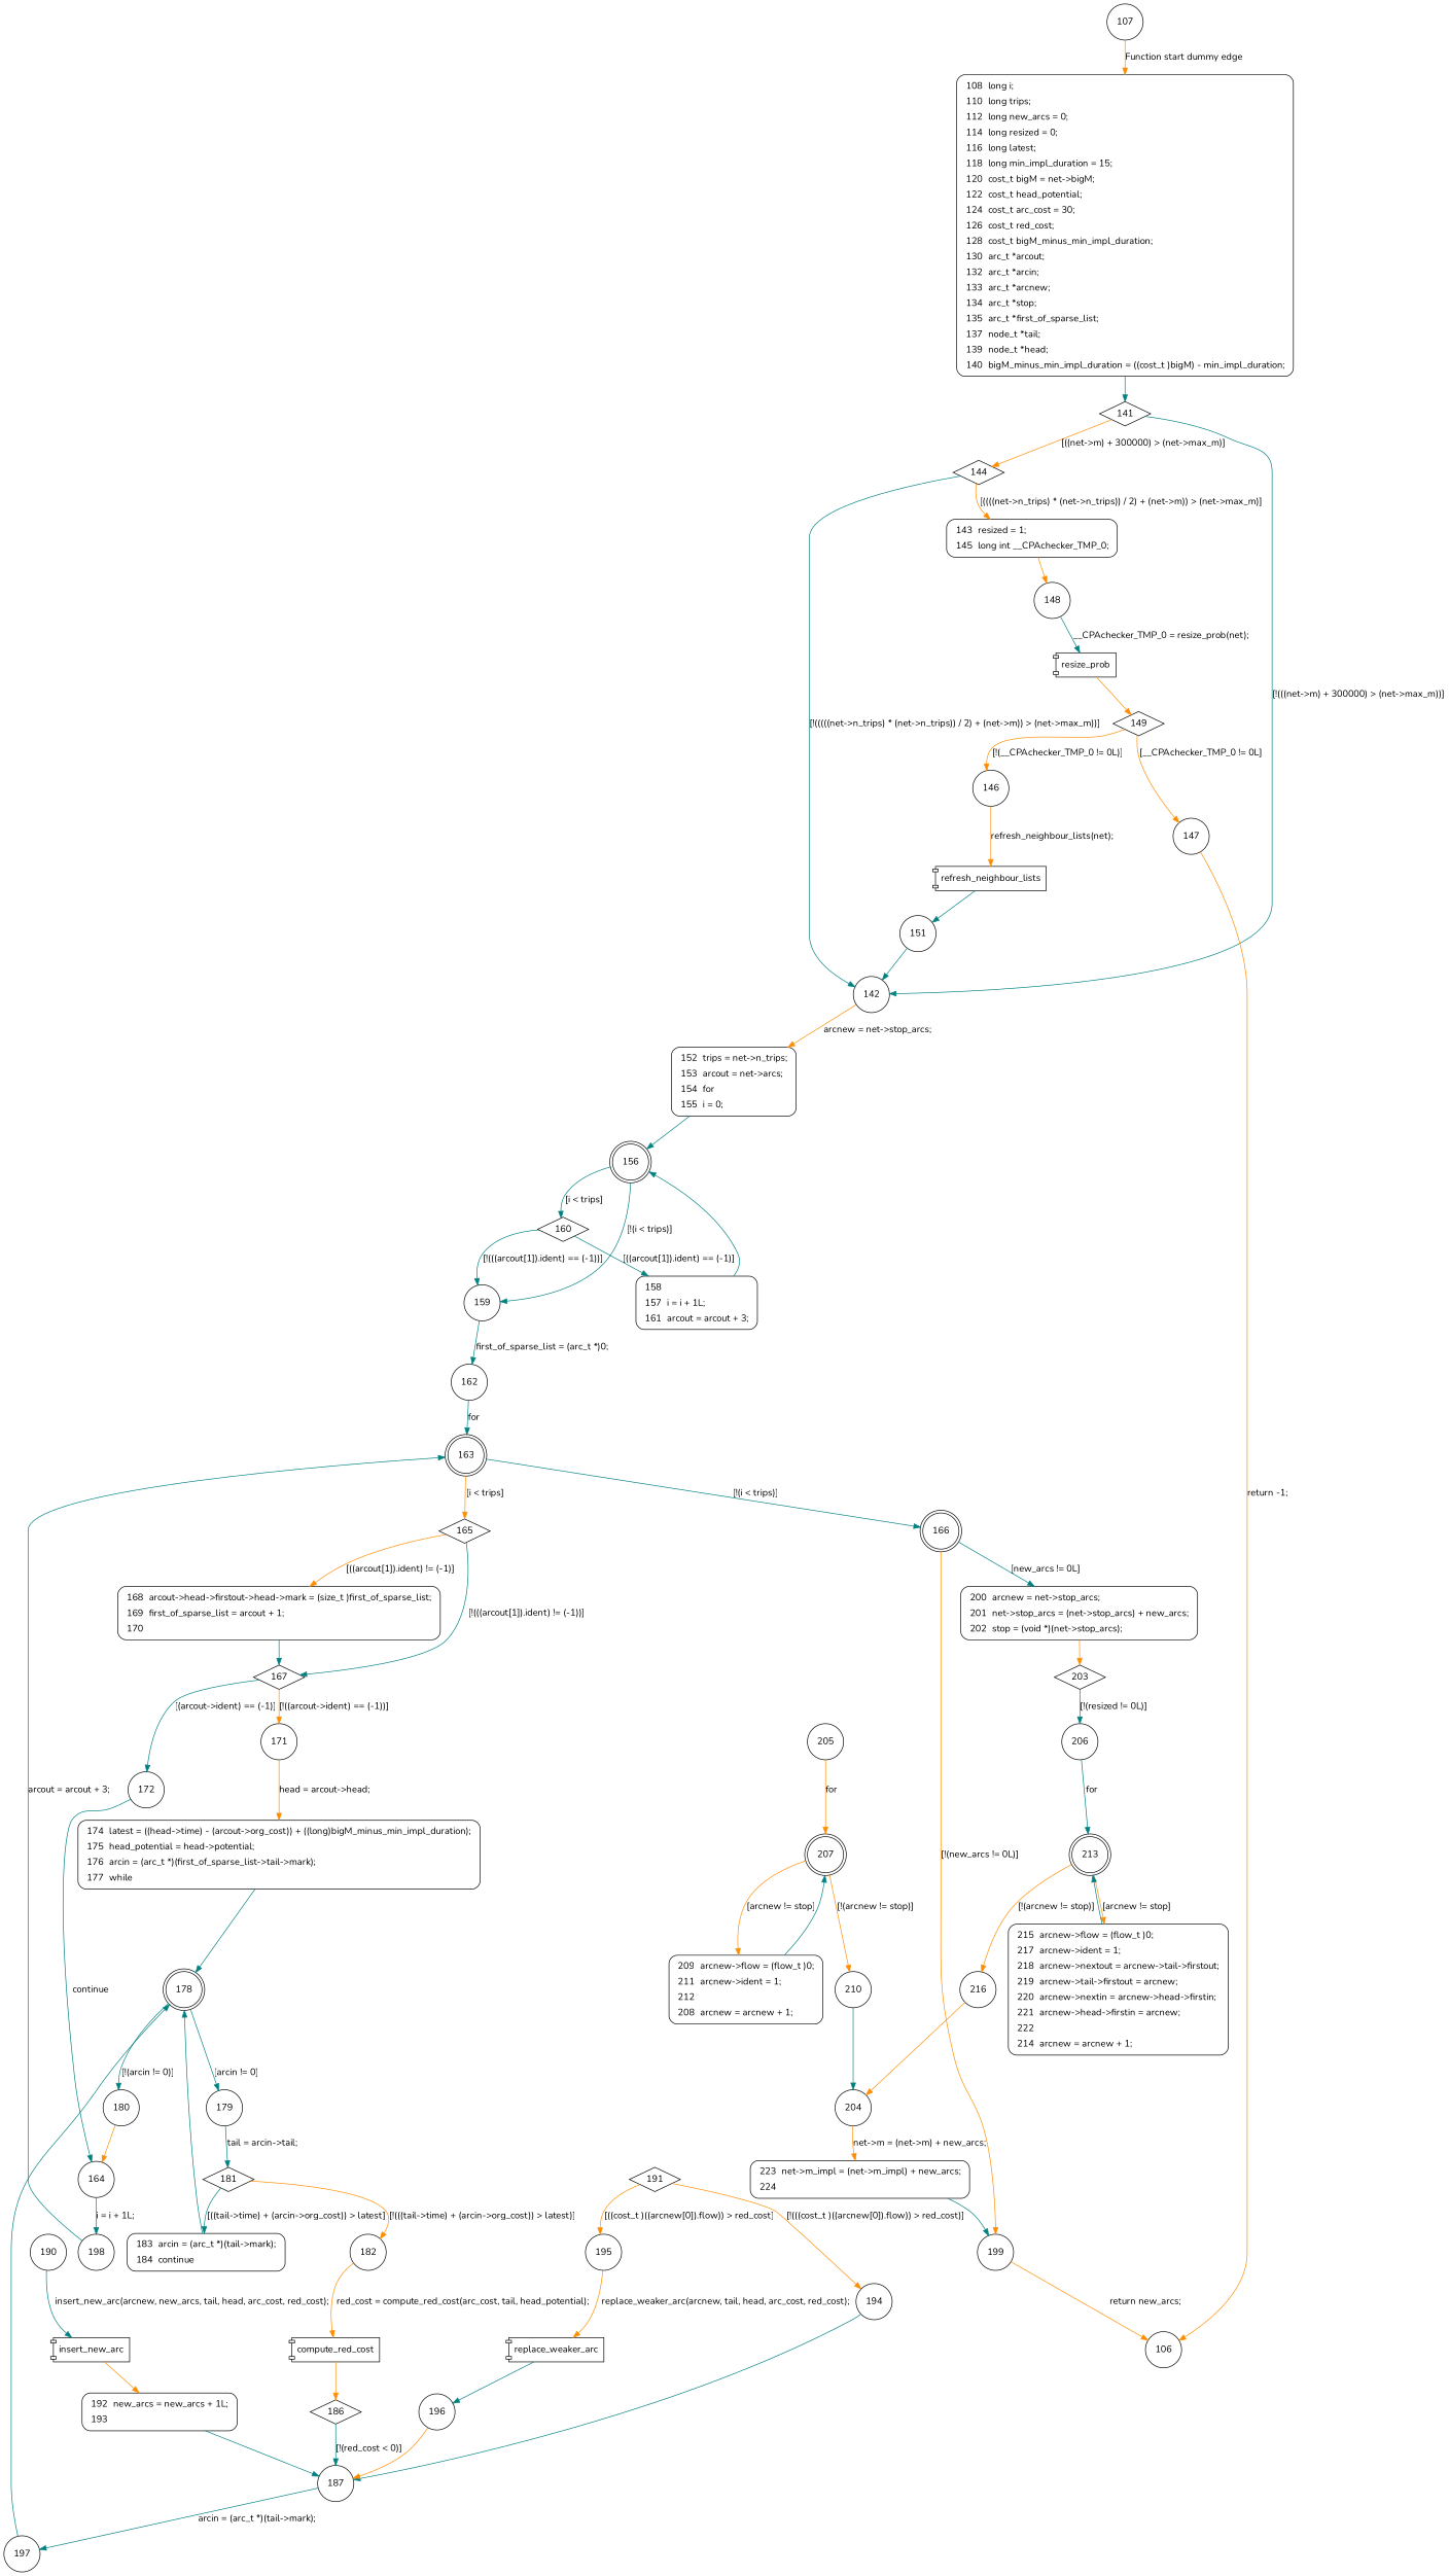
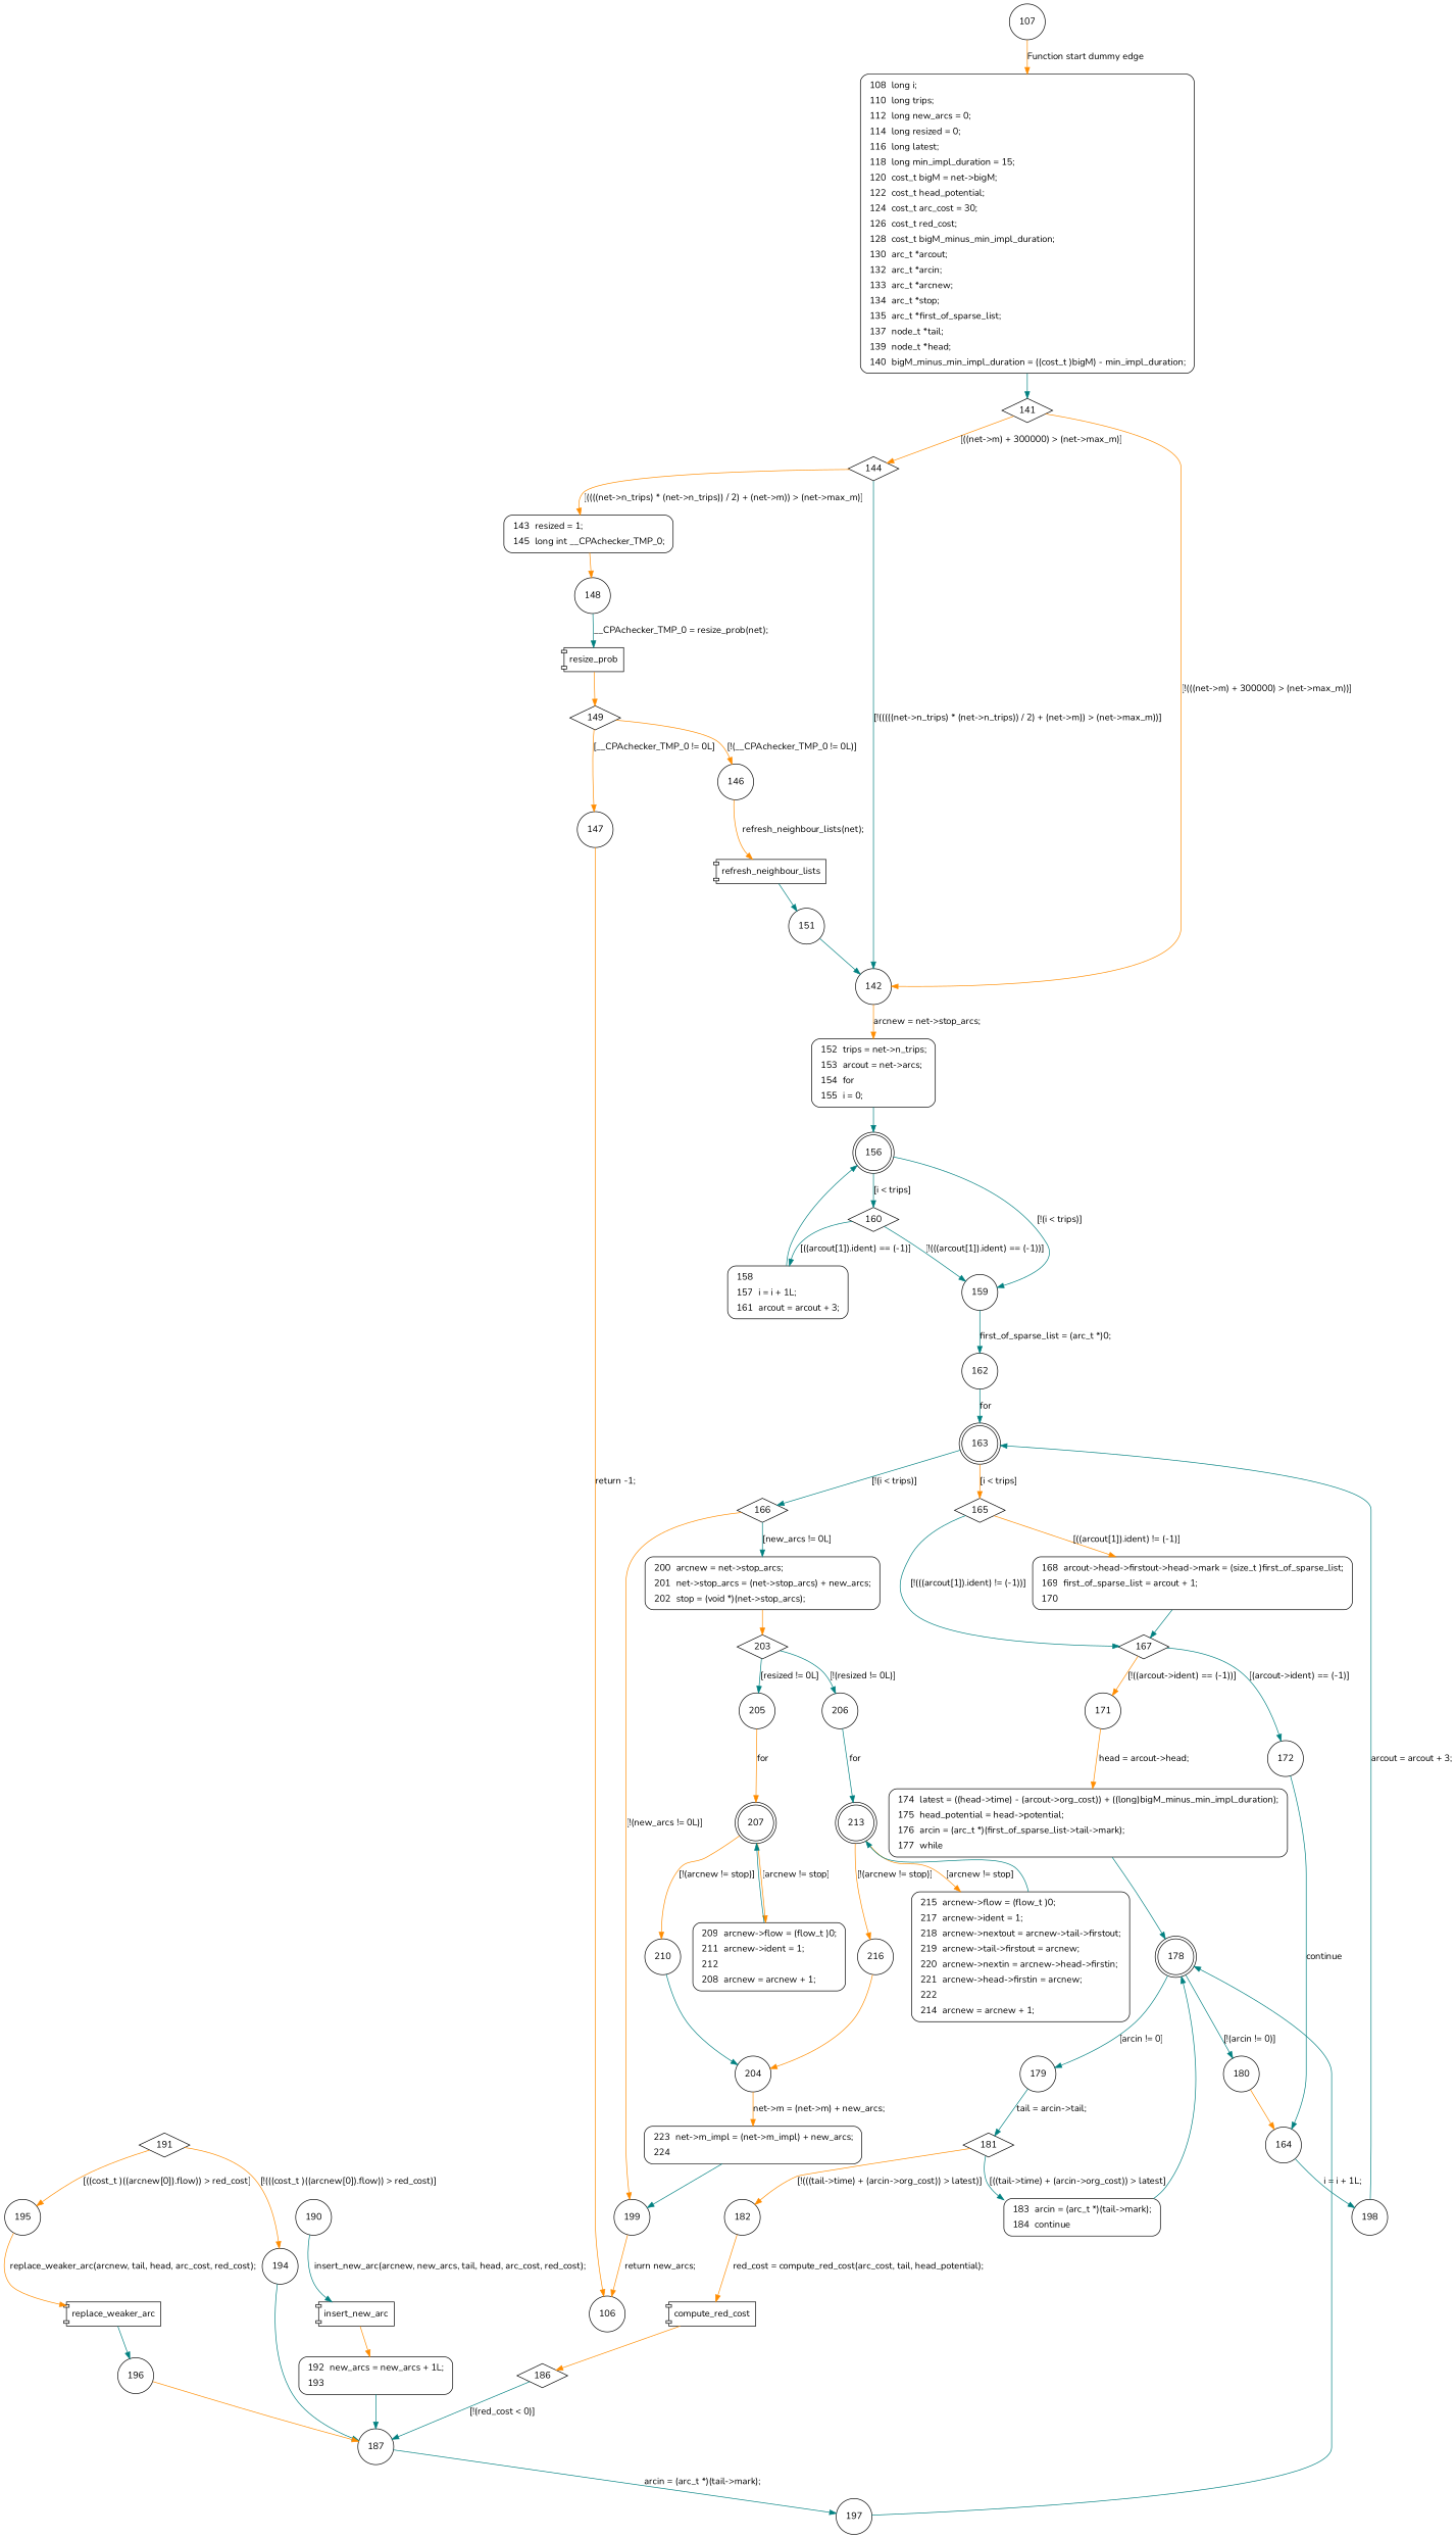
  digraph {
    fontname=Nunito
    node [fontname=Nunito shape=circle]
    edge [color=teal fontname=Nunito]
    n1 [fillcolor=white label=<<table border="0" cellborder="0" cellpadding="3" bgcolor="white"><tr><td align="right">108</td><td align="left">long i;</td></tr><tr><td align="right">110</td><td align="left">long trips;</td></tr><tr><td align="right">112</td><td align="left">long new_arcs = 0;</td></tr><tr><td align="right">114</td><td align="left">long resized = 0;</td></tr><tr><td align="right">116</td><td align="left">long latest;</td></tr><tr><td align="right">118</td><td align="left">long min_impl_duration = 15;</td></tr><tr><td align="right">120</td><td align="left">cost_t bigM = net-&gt;bigM;</td></tr><tr><td align="right">122</td><td align="left">cost_t head_potential;</td></tr><tr><td align="right">124</td><td align="left">cost_t arc_cost = 30;</td></tr><tr><td align="right">126</td><td align="left">cost_t red_cost;</td></tr><tr><td align="right">128</td><td align="left">cost_t bigM_minus_min_impl_duration;</td></tr><tr><td align="right">130</td><td align="left">arc_t *arcout;</td></tr><tr><td align="right">132</td><td align="left">arc_t *arcin;</td></tr><tr><td align="right">133</td><td align="left">arc_t *arcnew;</td></tr><tr><td align="right">134</td><td align="left">arc_t *stop;</td></tr><tr><td align="right">135</td><td align="left">arc_t *first_of_sparse_list;</td></tr><tr><td align="right">137</td><td align="left">node_t *tail;</td></tr><tr><td align="right">139</td><td align="left">node_t *head;</td></tr><tr><td align="right">140</td><td align="left">bigM_minus_min_impl_duration = ((cost_t )bigM) - min_impl_duration;</td></tr></table>> penwidth=1 shape=Mrecord style="filled,bold"]
    107
    141 [shape=diamond]
    142
    144 [shape=diamond]
    n6 [fillcolor=white label=<<table border="0" cellborder="0" cellpadding="3" bgcolor="white"><tr><td align="right">152</td><td align="left">trips = net-&gt;n_trips;</td></tr><tr><td align="right">153</td><td align="left">arcout = net-&gt;arcs;</td></tr><tr><td align="right">154</td><td align="left">for</td></tr><tr><td align="right">155</td><td align="left">i = 0;</td></tr></table>> penwidth=1 shape=Mrecord style="filled,bold"]
    n7 [fillcolor=white label=<<table border="0" cellborder="0" cellpadding="3" bgcolor="white"><tr><td align="right">143</td><td align="left">resized = 1;</td></tr><tr><td align="right">145</td><td align="left">long int __CPAchecker_TMP_0;</td></tr></table>> penwidth=1 shape=Mrecord style="filled,bold"]
    156 [shape=doublecircle]
    148
    n10 [label=resize_prob shape=component]
    149 [shape=diamond]
    146
    147
    n14 [label=refresh_neighbour_lists shape=component]
    106
    151
    159
    160 [shape=diamond]
    162
    n20 [fillcolor=white label=<<table border="0" cellborder="0" cellpadding="3" bgcolor="white"><tr><td align="right">158</td><td align="left"></td></tr><tr><td align="right">157</td><td align="left">i = i + 1L;</td></tr><tr><td align="right">161</td><td align="left">arcout = arcout + 3;</td></tr></table>> penwidth=1 shape=Mrecord style="filled,bold"]
    163 [shape=doublecircle]
-   166 [shape=doublecircle]
+   166 [shape=diamond]
    165 [shape=diamond]
    199
    n25 [fillcolor=white label=<<table border="0" cellborder="0" cellpadding="3" bgcolor="white"><tr><td align="right">200</td><td align="left">arcnew = net-&gt;stop_arcs;</td></tr><tr><td align="right">201</td><td align="left">net-&gt;stop_arcs = (net-&gt;stop_arcs) + new_arcs;</td></tr><tr><td align="right">202</td><td align="left">stop = (void *)(net-&gt;stop_arcs);</td></tr></table>> penwidth=1 shape=Mrecord style="filled,bold"]
    167 [shape=diamond]
    n27 [fillcolor=white label=<<table border="0" cellborder="0" cellpadding="3" bgcolor="white"><tr><td align="right">168</td><td align="left">arcout-&gt;head-&gt;firstout-&gt;head-&gt;mark = (size_t )first_of_sparse_list;</td></tr><tr><td align="right">169</td><td align="left">first_of_sparse_list = arcout + 1;</td></tr><tr><td align="right">170</td><td align="left"></td></tr></table>> penwidth=1 shape=Mrecord style="filled,bold"]
    203 [shape=diamond]
    171
    172
    n31 [fillcolor=white label=<<table border="0" cellborder="0" cellpadding="3" bgcolor="white"><tr><td align="right">174</td><td align="left">latest = ((head-&gt;time) - (arcout-&gt;org_cost)) + ((long)bigM_minus_min_impl_duration);</td></tr><tr><td align="right">175</td><td align="left">head_potential = head-&gt;potential;</td></tr><tr><td align="right">176</td><td align="left">arcin = (arc_t *)(first_of_sparse_list-&gt;tail-&gt;mark);</td></tr><tr><td align="right">177</td><td align="left">while</td></tr></table>> penwidth=1 shape=Mrecord style="filled,bold"]
    164
    178 [shape=doublecircle]
    198
    180
    179
    181 [shape=diamond]
    182
    n39 [fillcolor=white label=<<table border="0" cellborder="0" cellpadding="3" bgcolor="white"><tr><td align="right">183</td><td align="left">arcin = (arc_t *)(tail-&gt;mark);</td></tr><tr><td align="right">184</td><td align="left">continue</td></tr></table>> penwidth=1 shape=Mrecord style="filled,bold"]
    n40 [label=compute_red_cost shape=component]
    186 [shape=diamond]
    187
    197
    191 [shape=diamond]
    194
    195
    n47 [label=insert_new_arc shape=component]
    190
    n49 [label=replace_weaker_arc shape=component]
    n50 [fillcolor=white label=<<table border="0" cellborder="0" cellpadding="3" bgcolor="white"><tr><td align="right">192</td><td align="left">new_arcs = new_arcs + 1L;</td></tr><tr><td align="right">193</td><td align="left"></td></tr></table>> penwidth=1 shape=Mrecord style="filled,bold"]
    196
    206
    205
    213 [shape=doublecircle]
    207 [shape=doublecircle]
    216
    n57 [fillcolor=white label=<<table border="0" cellborder="0" cellpadding="3" bgcolor="white"><tr><td align="right">215</td><td align="left">arcnew-&gt;flow = (flow_t )0;</td></tr><tr><td align="right">217</td><td align="left">arcnew-&gt;ident = 1;</td></tr><tr><td align="right">218</td><td align="left">arcnew-&gt;nextout = arcnew-&gt;tail-&gt;firstout;</td></tr><tr><td align="right">219</td><td align="left">arcnew-&gt;tail-&gt;firstout = arcnew;</td></tr><tr><td align="right">220</td><td align="left">arcnew-&gt;nextin = arcnew-&gt;head-&gt;firstin;</td></tr><tr><td align="right">221</td><td align="left">arcnew-&gt;head-&gt;firstin = arcnew;</td></tr><tr><td align="right">222</td><td align="left"></td></tr><tr><td align="right">214</td><td align="left">arcnew = arcnew + 1;</td></tr></table>> penwidth=1 shape=Mrecord style="filled,bold"]
    210
    n59 [fillcolor=white label=<<table border="0" cellborder="0" cellpadding="3" bgcolor="white"><tr><td align="right">209</td><td align="left">arcnew-&gt;flow = (flow_t )0;</td></tr><tr><td align="right">211</td><td align="left">arcnew-&gt;ident = 1;</td></tr><tr><td align="right">212</td><td align="left"></td></tr><tr><td align="right">208</td><td align="left">arcnew = arcnew + 1;</td></tr></table>> penwidth=1 shape=Mrecord style="filled,bold"]
    204
    n61 [fillcolor=white label=<<table border="0" cellborder="0" cellpadding="3" bgcolor="white"><tr><td align="right">223</td><td align="left">net-&gt;m_impl = (net-&gt;m_impl) + new_arcs;</td></tr><tr><td align="right">224</td><td align="left"></td></tr></table>> penwidth=1 shape=Mrecord style="filled,bold"]
    n1 -> 141
    107 -> n1 [color=darkorange label="Function start dummy edge"]
-   141 -> 142 [label="[!(((net->m) + 300000) > (net->max_m))]"]
+   141 -> 142 [color=darkorange label="[!(((net->m) + 300000) > (net->max_m))]"]
    141 -> 144 [color=darkorange label="[((net->m) + 300000) > (net->max_m)]"]
    142 -> n6 [color=darkorange label="arcnew = net->stop_arcs;"]
    144 -> 142 [label="[!(((((net->n_trips) * (net->n_trips)) / 2) + (net->m)) > (net->max_m))]"]
    144 -> n7 [color=darkorange label="[((((net->n_trips) * (net->n_trips)) / 2) + (net->m)) > (net->max_m)]"]
    n6 -> 156
    n7 -> 148 [color=darkorange]
    156 -> 159 [label="[!(i < trips)]"]
    156 -> 160 [label="[i < trips]"]
    148 -> n10 [label="__CPAchecker_TMP_0 = resize_prob(net);"]
    n10 -> 149 [color=darkorange]
    149 -> 146 [color=darkorange label="[!(__CPAchecker_TMP_0 != 0L)]"]
    149 -> 147 [color=darkorange label="[__CPAchecker_TMP_0 != 0L]"]
    146 -> n14 [color=darkorange label="refresh_neighbour_lists(net);"]
    147 -> 106 [color=darkorange label="return -1;"]
    n14 -> 151
    151 -> 142
    159 -> 162 [label="first_of_sparse_list = (arc_t *)0;"]
    160 -> 159 [label="[!(((arcout[1]).ident) == (-1))]"]
    160 -> n20 [label="[((arcout[1]).ident) == (-1)]"]
    162 -> 163 [label=for]
    n20 -> 156
    163 -> 166 [label="[!(i < trips)]"]
    163 -> 165 [color=darkorange label="[i < trips]"]
    166 -> 199 [color=darkorange label="[!(new_arcs != 0L)]"]
    166 -> n25 [label="[new_arcs != 0L]"]
    165 -> 167 [label="[!(((arcout[1]).ident) != (-1))]"]
    165 -> n27 [color=darkorange label="[((arcout[1]).ident) != (-1)]"]
    199 -> 106 [color=darkorange label="return new_arcs;"]
    n25 -> 203 [color=darkorange]
    167 -> 171 [color=darkorange label="[!((arcout->ident) == (-1))]"]
    167 -> 172 [label="[(arcout->ident) == (-1)]"]
    n27 -> 167
    203 -> 206 [label="[!(resized != 0L)]"]
+   203 -> 205 [label="[resized != 0L]"]
    171 -> n31 [color=darkorange label="head = arcout->head;"]
    172 -> 164 [label=continue]
    n31 -> 178
    164 -> 198 [label="i = i + 1L;"]
    178 -> 180 [label="[!(arcin != 0)]"]
    178 -> 179 [label="[arcin != 0]"]
    198 -> 163 [label="arcout = arcout + 3;"]
    180 -> 164 [color=darkorange]
    179 -> 181 [label="tail = arcin->tail;"]
    181 -> 182 [color=darkorange label="[!(((tail->time) + (arcin->org_cost)) > latest)]"]
    181 -> n39 [label="[((tail->time) + (arcin->org_cost)) > latest]"]
    182 -> n40 [color=darkorange label="red_cost = compute_red_cost(arc_cost, tail, head_potential);"]
    n39 -> 178
    n40 -> 186 [color=darkorange]
    186 -> 187 [label="[!(red_cost < 0)]"]
    187 -> 197 [label="arcin = (arc_t *)(tail->mark);"]
    197 -> 178
    191 -> 194 [color=darkorange label="[!(((cost_t )((arcnew[0]).flow)) > red_cost)]"]
    191 -> 195 [color=darkorange label="[((cost_t )((arcnew[0]).flow)) > red_cost]"]
    194 -> 187
    195 -> n49 [color=darkorange label="replace_weaker_arc(arcnew, tail, head, arc_cost, red_cost);"]
    n47 -> n50 [color=darkorange]
    190 -> n47 [label="insert_new_arc(arcnew, new_arcs, tail, head, arc_cost, red_cost);"]
    n49 -> 196
    n50 -> 187
    196 -> 187 [color=darkorange]
    206 -> 213 [label=for]
    205 -> 207 [color=darkorange label=for]
    213 -> 216 [color=darkorange label="[!(arcnew != stop)]"]
    213 -> n57 [color=darkorange label="[arcnew != stop]"]
    207 -> 210 [color=darkorange label="[!(arcnew != stop)]"]
    207 -> n59 [color=darkorange label="[arcnew != stop]"]
    216 -> 204 [color=darkorange]
    n57 -> 213
    210 -> 204
    n59 -> 207
    204 -> n61 [color=darkorange label="net->m = (net->m) + new_arcs;"]
    n61 -> 199
  }
